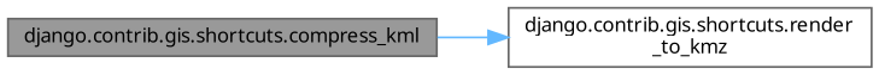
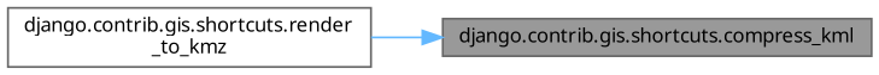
  digraph {
    rankdir=RL
    fontname="Noto Sans"
    node [fontname="Noto Sans" fontsize=10 shape=box style=filled]
    n1 [color=gray40 fillcolor=grey60 fontcolor=black height=0.2 label="django.contrib.gis.shortcuts.compress_kml" width=0.4]
    n2 [color=grey40 fillcolor=white height=0.2 label="django.contrib.gis.shortcuts.render\l_to_kmz" width=0.4]
-   n2 -> n1 [color=steelblue1 dir=back fontname="Noto Sans" fontsize=10 labelfontname=Helvetica labelfontsize=10 style=solid]
+   n1 -> n2 [color=steelblue1 dir=back fontname="Noto Sans" fontsize=10 labelfontname=Helvetica labelfontsize=10 style=solid]
  }
